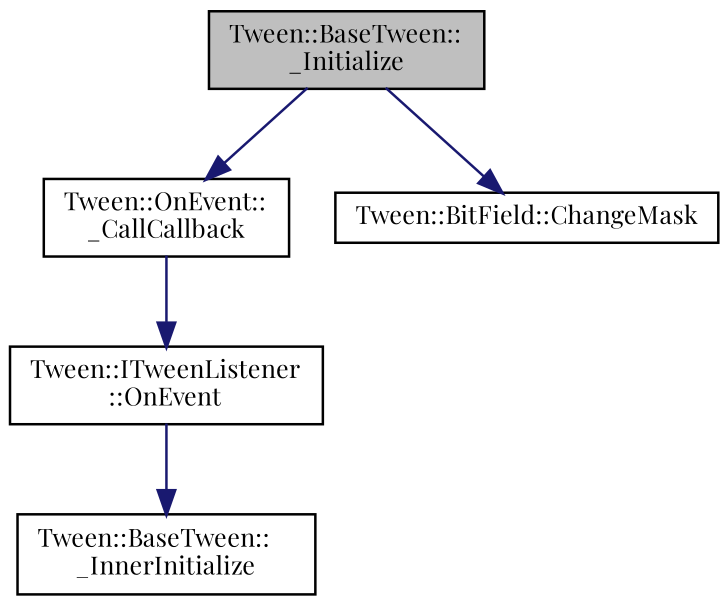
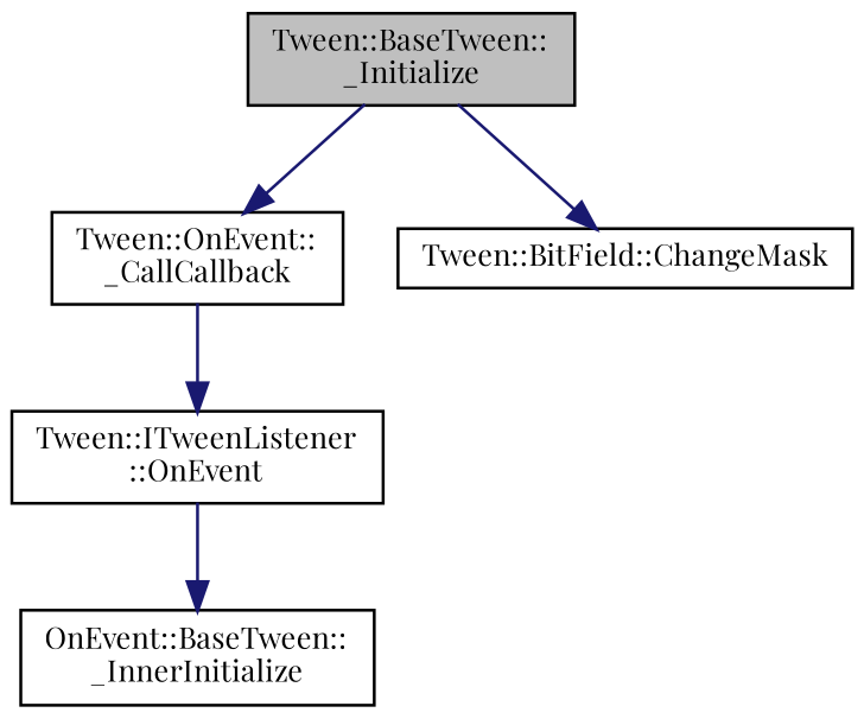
  digraph {
    fontname="Playfair Display"
    rankdir=TB
    node [color=black fontname="Playfair Display" fontsize=10 shape=record]
    edge [color=midnightblue fontname="Playfair Display" fontsize=10 labelfontname=FreeSans labelfontsize=10 style=solid]
    n1 [fillcolor=grey75 fontcolor=black height=0.2 label="Tween::BaseTween::\l_Initialize" style=filled width=0.4]
    n2 [height=0.2 label="Tween::OnEvent::\l_CallCallback" width=0.4]
    n3 [height=0.2 label="Tween::BitField::ChangeMask" width=0.4]
    n4 [height=0.2 label="Tween::ITweenListener\l::OnEvent" width=0.4]
-   n5 [height=0.2 label="Tween::BaseTween::\l_InnerInitialize" width=0.4]
+   n5 [height=0.2 label="OnEvent::BaseTween::\l_InnerInitialize" width=0.4]
    n1 -> n2
    n1 -> n3
    n2 -> n4
    n4 -> n5
  }
